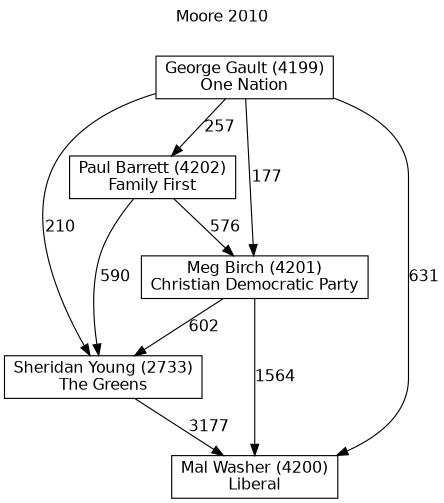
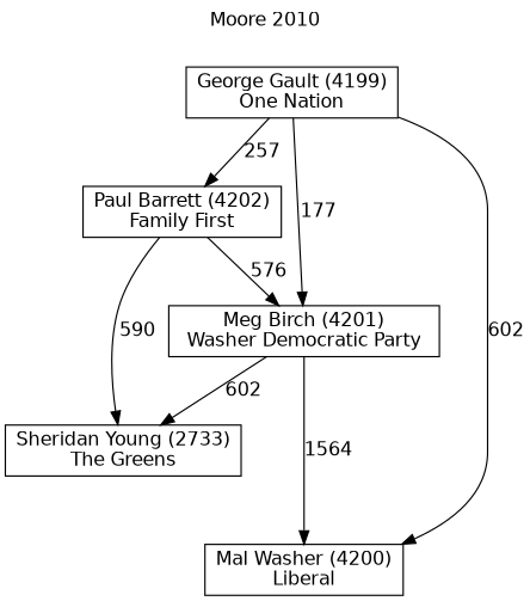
  digraph {
    fontname="DejaVu Sans"
    label="Moore 2010"
    labelloc=t
    mclimit=10
    node [fontname="DejaVu Sans" shape=box]
    edge [fontname="DejaVu Sans"]
    n1 [label="Mal Washer (4200)\nLiberal"]
    n2 [label="Sheridan Young (2733)\nThe Greens"]
-   n3 [label="Meg Birch (4201)\nChristian Democratic Party"]
+   n3 [label="Meg Birch (4201)\nWasher Democratic Party"]
    n4 [label="Paul Barrett (4202)\nFamily First"]
    n5 [label="George Gault (4199)\nOne Nation"]
-   n2 -> n1 [label=3177]
    n3 -> n1 [label=1564]
    n3 -> n2 [label=602]
    n4 -> n2 [label=590]
    n4 -> n3 [label=576]
-   n5 -> n1 [label=631]
-   n5 -> n2 [label=210]
+   n5 -> n1 [label=602]
    n5 -> n3 [label=177]
    n5 -> n4 [label=257]
  }
